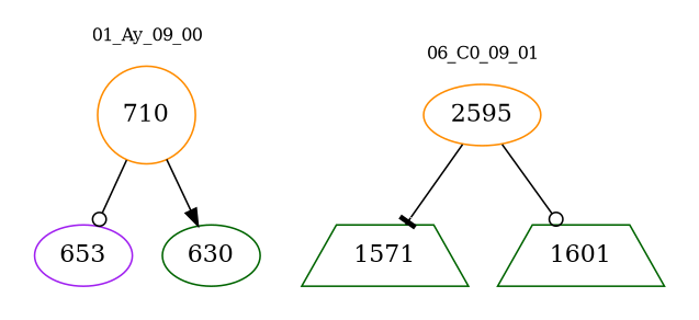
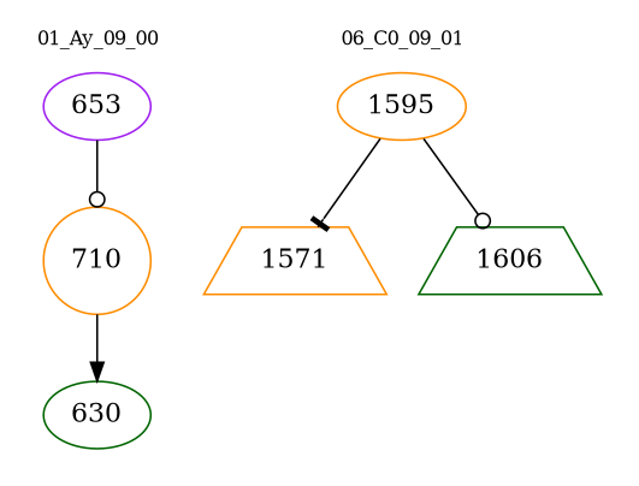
  digraph {
    node [color=darkgreen shape=ellipse]
    edge [arrowhead=odot color=black]
    n1 [color=purple label=653]
    n2 [label=630]
    n3 [color=darkorange label=710 shape=circle]
-   n4 [color=darkorange label=2595]
-   n5 [label=1571 shape=trapezium]
-   n6 [label=1601 shape=trapezium]
+   n4 [color=darkorange label=1595]
+   n5 [color=darkorange label=1571 shape=trapezium]
+   n6 [label=1606 shape=trapezium]
    subgraph cluster_1 {
      color=white
      fontsize=10
      label="01_Ay_09_00"
      n1
      n2
      n3
    }
    subgraph cluster_2 {
      color=white
      fontsize=10
      label="06_C0_09_01"
      n4
      n5
      n6
    }
-   n3 -> n1
+   n1 -> n3
    n3 -> n2 [arrowhead=normal]
    n4 -> n5 [arrowhead=tee]
    n4 -> n6
  }
